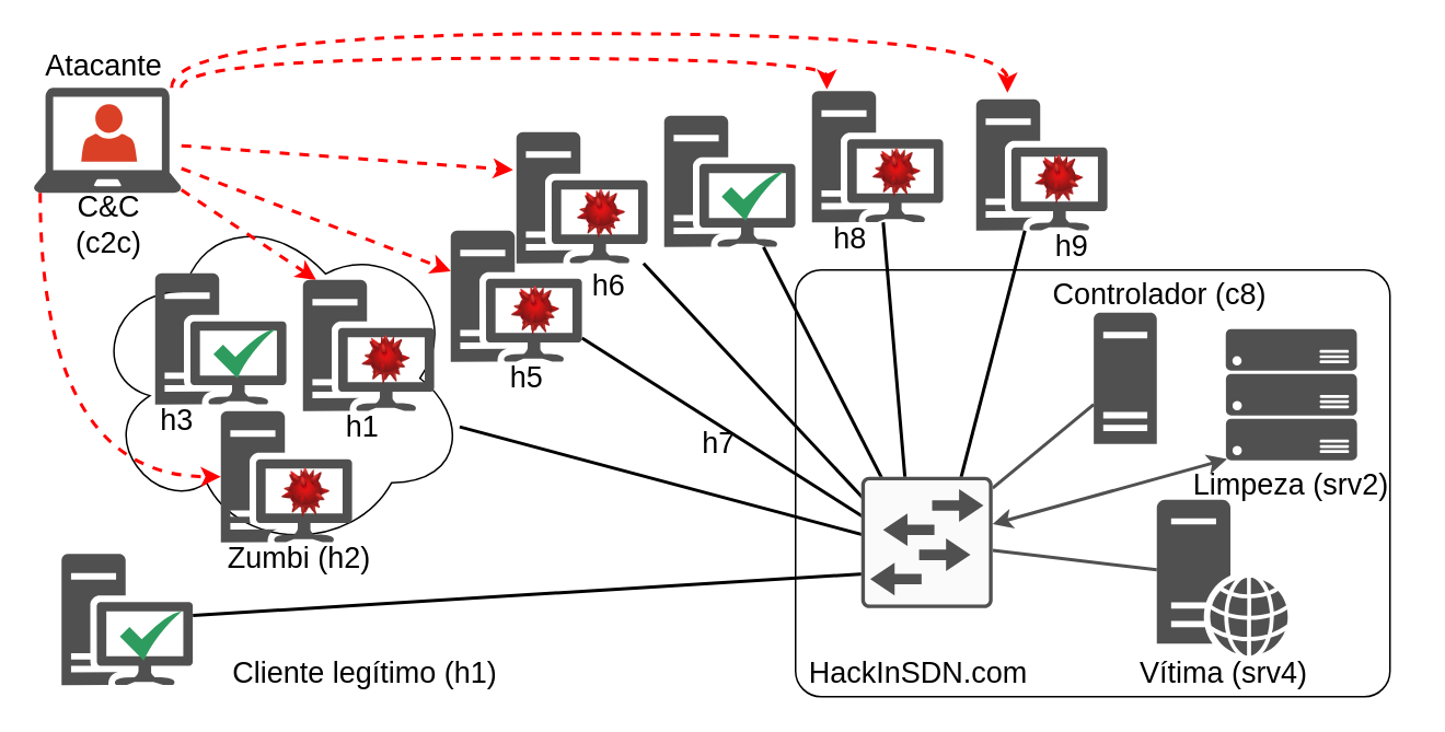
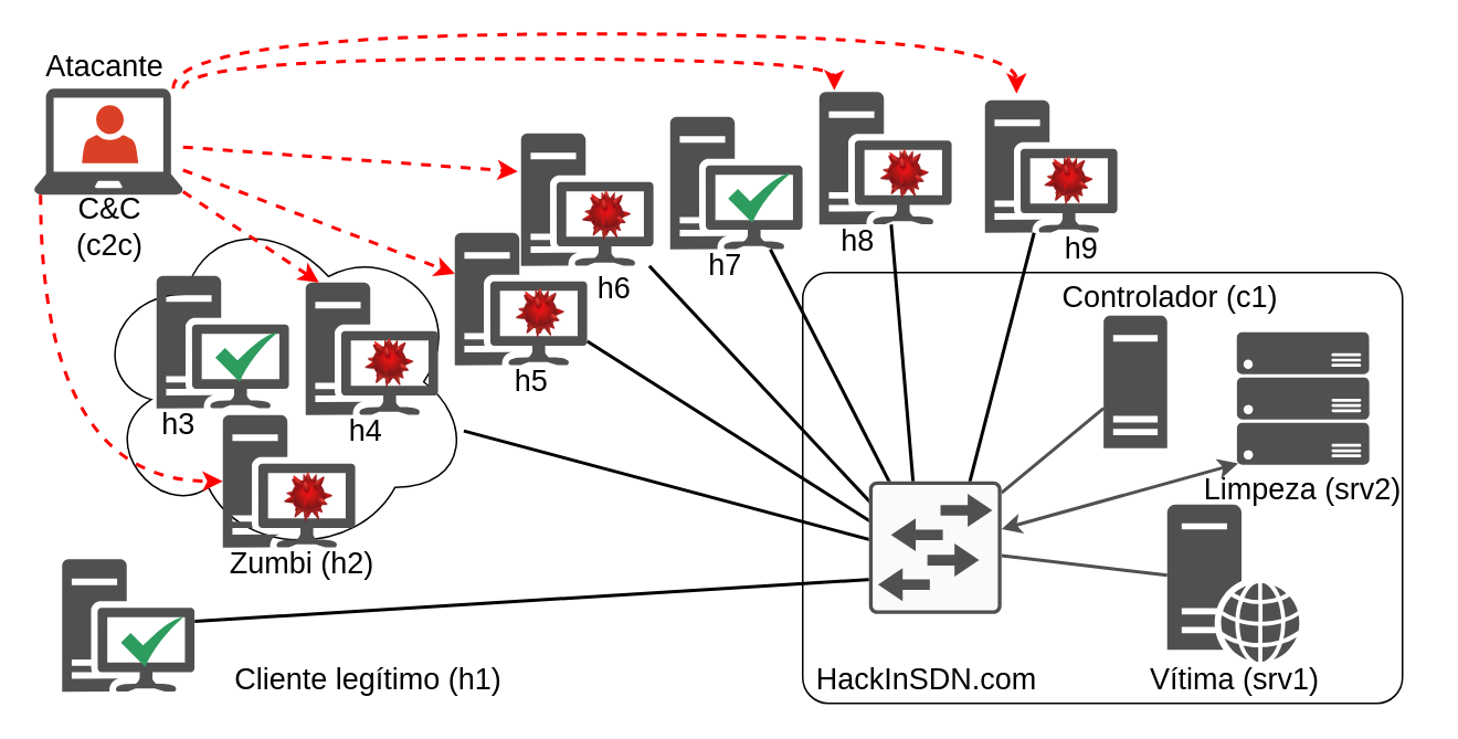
  <mxCell id="0" />
  <mxCell id="1" parent="0" />
  <mxCell id="2" value="" style="rounded=1;whiteSpace=wrap;html=1;fontSize=18;arcSize=6;" parent="1" vertex="1"><mxGeometry x="484" y="164" width="362" height="260" as="geometry" /></mxCell>
  <mxCell id="3" value="" style="ellipse;shape=cloud;whiteSpace=wrap;html=1;" parent="1" vertex="1"><mxGeometry x="54" y="124" width="230" height="212" as="geometry" /></mxCell>
  <mxCell id="4" style="edgeStyle=none;rounded=0;orthogonalLoop=1;jettySize=auto;html=1;endArrow=none;endFill=0;strokeWidth=2;entryX=0.325;entryY=0.525;entryDx=0;entryDy=0;entryPerimeter=0;" parent="1" source="3" target="29" edge="1"><mxGeometry relative="1" as="geometry"><mxPoint x="534" y="358.299" as="targetPoint" /></mxGeometry></mxCell>
  <mxCell id="5" style="rounded=0;orthogonalLoop=1;jettySize=auto;html=1;endArrow=none;endFill=0;strokeWidth=2;entryX=0.25;entryY=0.725;entryDx=0;entryDy=0;entryPerimeter=0;" parent="1" source="54" target="29" edge="1"><mxGeometry relative="1" as="geometry"><mxPoint x="534" y="377.11" as="targetPoint" /></mxGeometry></mxCell>
  <mxCell id="6" value="" style="aspect=fixed;pointerEvents=1;shadow=0;dashed=0;html=1;strokeColor=none;labelPosition=center;verticalLabelPosition=bottom;verticalAlign=top;align=center;fillColor=#505050;shape=mxgraph.mscae.enterprise.workstation_client" parent="1" vertex="1"><mxGeometry x="134" y="250" width="80" height="80" as="geometry" /></mxCell>
  <mxCell id="7" value="" style="aspect=fixed;pointerEvents=1;shadow=0;dashed=0;html=1;strokeColor=none;labelPosition=center;verticalLabelPosition=bottom;verticalAlign=top;align=center;fillColor=#505050;shape=mxgraph.mscae.enterprise.workstation_client" parent="1" vertex="1"><mxGeometry x="184" y="170" width="80" height="80" as="geometry" /></mxCell>
  <mxCell id="8" style="edgeStyle=none;rounded=0;orthogonalLoop=1;jettySize=auto;html=1;endArrow=none;endFill=0;strokeWidth=2;entryX=0.125;entryY=0.375;entryDx=0;entryDy=0;entryPerimeter=0;" parent="1" source="39" target="29" edge="1"><mxGeometry relative="1" as="geometry"><mxPoint x="534" y="334.421" as="targetPoint" /></mxGeometry></mxCell>
  <mxCell id="9" style="edgeStyle=none;rounded=0;orthogonalLoop=1;jettySize=auto;html=1;endArrow=none;endFill=0;strokeWidth=2;entryX=0.35;entryY=0.388;entryDx=0;entryDy=0;entryPerimeter=0;" parent="1" source="45" target="29" edge="1"><mxGeometry relative="1" as="geometry"><mxPoint x="547.356" y="320" as="targetPoint" /></mxGeometry></mxCell>
  <mxCell id="10" style="edgeStyle=none;rounded=0;orthogonalLoop=1;jettySize=auto;html=1;endArrow=none;endFill=0;strokeWidth=2;entryX=0.375;entryY=0.5;entryDx=0;entryDy=0;entryPerimeter=0;" parent="1" source="48" target="29" edge="1"><mxGeometry relative="1" as="geometry"><mxPoint x="553.98" y="317.967" as="targetPoint" /></mxGeometry></mxCell>
  <mxCell id="11" style="edgeStyle=none;rounded=0;orthogonalLoop=1;jettySize=auto;html=1;endArrow=none;endFill=0;strokeWidth=2;" parent="1" source="51" edge="1"><mxGeometry relative="1" as="geometry"><mxPoint x="577.149" y="320" as="targetPoint" /></mxGeometry></mxCell>
  <mxCell id="12" style="edgeStyle=none;rounded=0;orthogonalLoop=1;jettySize=auto;html=1;endArrow=none;endFill=0;strokeWidth=2;entryX=0.213;entryY=0.375;entryDx=0;entryDy=0;entryPerimeter=0;" parent="1" source="42" target="29" edge="1"><mxGeometry relative="1" as="geometry"><mxPoint x="534" y="322.82" as="targetPoint" /></mxGeometry></mxCell>
  <mxCell id="13" value="" style="aspect=fixed;pointerEvents=1;shadow=0;dashed=0;html=1;strokeColor=none;labelPosition=center;verticalLabelPosition=bottom;verticalAlign=top;align=center;fillColor=#505050;shape=mxgraph.mscae.enterprise.workstation_client" parent="1" vertex="1"><mxGeometry x="94" y="166" width="80" height="80" as="geometry" /></mxCell>
  <mxCell id="14" style="edgeStyle=none;rounded=0;orthogonalLoop=1;jettySize=auto;html=1;entryX=0.1;entryY=0;entryDx=0;entryDy=0;entryPerimeter=0;endArrow=classic;endFill=1;strokeWidth=2;dashed=1;strokeColor=#FF0000;" parent="1" source="32" target="7" edge="1"><mxGeometry relative="1" as="geometry"><mxPoint x="83.053" y="20" as="sourcePoint" /></mxGeometry></mxCell>
  <mxCell id="15" style="edgeStyle=none;rounded=0;orthogonalLoop=1;jettySize=auto;html=1;dashed=1;endArrow=classic;endFill=1;strokeWidth=2;strokeColor=#FF0000;" parent="1" source="32" target="39" edge="1"><mxGeometry relative="1" as="geometry"><mxPoint x="94" y="4.333" as="sourcePoint" /></mxGeometry></mxCell>
  <mxCell id="16" style="edgeStyle=none;rounded=0;orthogonalLoop=1;jettySize=auto;html=1;entryX=-0.025;entryY=0.288;entryDx=0;entryDy=0;entryPerimeter=0;dashed=1;endArrow=classic;endFill=1;strokeWidth=2;strokeColor=#FF0000;" parent="1" source="32" target="42" edge="1"><mxGeometry relative="1" as="geometry"><mxPoint x="94" y="-12.575" as="sourcePoint" /></mxGeometry></mxCell>
  <mxCell id="17" style="rounded=0;orthogonalLoop=1;jettySize=auto;html=1;dashed=1;endArrow=classic;endFill=1;strokeWidth=2;entryX=0.113;entryY=-0.012;entryDx=0;entryDy=0;entryPerimeter=0;strokeColor=#FF0000;edgeStyle=orthogonalEdgeStyle;curved=1;" parent="1" source="32" target="48" edge="1"><mxGeometry relative="1" as="geometry"><mxPoint x="94" y="-23.293" as="sourcePoint" /><mxPoint x="394" y="-50" as="targetPoint" /><Array as="points"><mxPoint x="110" y="35" /><mxPoint x="503" y="35" /></Array></mxGeometry></mxCell>
  <mxCell id="18" style="edgeStyle=orthogonalEdgeStyle;rounded=0;orthogonalLoop=1;jettySize=auto;html=1;entryX=0.238;entryY=-0.05;entryDx=0;entryDy=0;entryPerimeter=0;dashed=1;endArrow=classic;endFill=1;strokeWidth=2;strokeColor=#FF0000;curved=1;" parent="1" source="32" target="51" edge="1"><mxGeometry relative="1" as="geometry"><mxPoint x="94" y="-25.481" as="sourcePoint" /><Array as="points"><mxPoint x="104" y="20" /><mxPoint x="613" y="20" /></Array></mxGeometry></mxCell>
  <mxCell id="19" style="edgeStyle=orthogonalEdgeStyle;rounded=0;orthogonalLoop=1;jettySize=auto;html=1;entryX=0;entryY=0.5;entryDx=0;entryDy=0;entryPerimeter=0;dashed=1;endArrow=classic;endFill=1;strokeWidth=2;curved=1;strokeColor=#FF0000;" parent="1" source="32" target="6" edge="1"><mxGeometry relative="1" as="geometry"><mxPoint x="24" y="20" as="sourcePoint" /><Array as="points"><mxPoint x="24" y="290" /></Array></mxGeometry></mxCell>
  <mxCell id="20" value="" style="pointerEvents=1;shadow=0;dashed=0;html=1;strokeColor=none;labelPosition=center;verticalLabelPosition=bottom;verticalAlign=top;outlineConnect=0;align=center;shape=mxgraph.office.users.user;fillColor=#DA4026;" parent="1" vertex="1"><mxGeometry x="49" y="63" width="34" height="35" as="geometry" /></mxCell>
  <mxCell id="21" value="" style="image;html=1;labelBackgroundColor=#ffffff;image=img/lib/clip_art/computers/Virus_128x128.png;fillColor=#FF0000;gradientColor=#FF0000;" parent="1" vertex="1"><mxGeometry x="220" y="204" width="30" height="30" as="geometry" /></mxCell>
  <mxCell id="22" value="" style="image;html=1;labelBackgroundColor=#ffffff;image=img/lib/clip_art/computers/Virus_128x128.png;fillColor=#FF0000;gradientColor=#FF0000;" parent="1" vertex="1"><mxGeometry x="171" y="285" width="30" height="30" as="geometry" /></mxCell>
  <mxCell id="23" value="" style="html=1;aspect=fixed;strokeColor=none;shadow=0;align=center;verticalAlign=top;fillColor=#2D9C5E;shape=mxgraph.gcp2.check" parent="1" vertex="1"><mxGeometry x="129.5" y="200" width="37.5" height="30" as="geometry" /></mxCell>
  <mxCell id="24" value="C&amp;amp;C&lt;br&gt;(c2c)" style="text;html=1;strokeColor=none;fillColor=none;align=center;verticalAlign=middle;whiteSpace=wrap;rounded=0;fontSize=18;" parent="1" vertex="1"><mxGeometry x="46" y="127" width="40" height="20" as="geometry" /></mxCell>
  <mxCell id="25" value="Atacante" style="text;html=1;strokeColor=none;fillColor=none;align=center;verticalAlign=middle;whiteSpace=wrap;rounded=0;fontSize=18;" parent="1" vertex="1"><mxGeometry x="43" y="30" width="40" height="20" as="geometry" /></mxCell>
  <mxCell id="26" style="rounded=0;orthogonalLoop=1;jettySize=auto;html=1;endArrow=none;endFill=0;strokeColor=#505050;strokeWidth=2;fontSize=18;" parent="1" source="29" target="30" edge="1"><mxGeometry relative="1" as="geometry" /></mxCell>
  <mxCell id="27" style="edgeStyle=none;rounded=0;orthogonalLoop=1;jettySize=auto;html=1;entryX=0.01;entryY=0.99;entryDx=0;entryDy=0;entryPerimeter=0;endArrow=classic;endFill=1;strokeColor=#505050;strokeWidth=2;fontSize=18;startArrow=classic;startFill=1;" parent="1" source="29" target="31" edge="1"><mxGeometry relative="1" as="geometry" /></mxCell>
  <mxCell id="28" style="rounded=0;orthogonalLoop=1;jettySize=auto;html=1;startArrow=none;startFill=0;endArrow=none;endFill=0;strokeColor=#505050;strokeWidth=2;fontSize=18;" parent="1" source="29" target="56" edge="1"><mxGeometry relative="1" as="geometry" /></mxCell>
  <mxCell id="29" value="" style="points=[[0.015,0.015,0],[0.985,0.015,0],[0.985,0.985,0],[0.015,0.985,0],[0.25,0,0],[0.5,0,0],[0.75,0,0],[1,0.25,0],[1,0.5,0],[1,0.75,0],[0.75,1,0],[0.5,1,0],[0.25,1,0],[0,0.75,0],[0,0.5,0],[0,0.25,0]];verticalLabelPosition=bottom;html=1;verticalAlign=top;aspect=fixed;align=center;pointerEvents=1;shape=mxgraph.cisco19.rect;prIcon=workgroup_switch;fillColor=#FAFAFA;strokeColor=#505050;fontSize=18;" parent="1" vertex="1"><mxGeometry x="524" y="290" width="80" height="80" as="geometry" /></mxCell>
  <mxCell id="30" value="" style="pointerEvents=1;shadow=0;dashed=0;html=1;strokeColor=none;fillColor=#505050;labelPosition=center;verticalLabelPosition=bottom;verticalAlign=top;outlineConnect=0;align=center;shape=mxgraph.office.servers.web_server;" parent="1" vertex="1"><mxGeometry x="704" y="304" width="80" height="95" as="geometry" /></mxCell>
  <mxCell id="31" value="" style="aspect=fixed;pointerEvents=1;shadow=0;dashed=0;html=1;strokeColor=none;labelPosition=center;verticalLabelPosition=bottom;verticalAlign=top;align=center;fillColor=#505050;shape=mxgraph.azure.server_rack" parent="1" vertex="1"><mxGeometry x="746" y="200" width="80" height="80" as="geometry" /></mxCell>
  <mxCell id="32" value="" style="pointerEvents=1;shadow=0;dashed=0;html=1;strokeColor=none;fillColor=#505050;labelPosition=center;verticalLabelPosition=bottom;verticalAlign=top;outlineConnect=0;align=center;shape=mxgraph.office.devices.laptop;fontSize=18;" parent="1" vertex="1"><mxGeometry x="20" y="53" width="90" height="64" as="geometry" /></mxCell>
- <mxCell id="33" value="Vítima (srv4)" style="text;html=1;strokeColor=none;fillColor=none;align=center;verticalAlign=middle;whiteSpace=wrap;rounded=0;fontSize=18;" parent="1" vertex="1"><mxGeometry x="685.6" y="400" width="118.4" height="20" as="geometry" /></mxCell>
+ <mxCell id="33" value="Vítima (srv1)" style="text;html=1;strokeColor=none;fillColor=none;align=center;verticalAlign=middle;whiteSpace=wrap;rounded=0;fontSize=18;" parent="1" vertex="1"><mxGeometry x="685.6" y="400" width="118.4" height="20" as="geometry" /></mxCell>
  <mxCell id="34" value="Cliente legítimo (h1)" style="text;html=1;strokeColor=none;fillColor=none;align=center;verticalAlign=middle;whiteSpace=wrap;rounded=0;fontSize=18;" parent="1" vertex="1"><mxGeometry x="140" y="400" width="164" height="20" as="geometry" /></mxCell>
  <mxCell id="35" value="Zumbi (h2)" style="text;html=1;strokeColor=none;fillColor=none;align=center;verticalAlign=middle;whiteSpace=wrap;rounded=0;fontSize=18;" parent="1" vertex="1"><mxGeometry x="110" y="330" width="144" height="20" as="geometry" /></mxCell>
  <mxCell id="36" value="Limpeza (srv2)" style="text;html=1;strokeColor=none;fillColor=none;align=center;verticalAlign=middle;whiteSpace=wrap;rounded=0;fontSize=18;" parent="1" vertex="1"><mxGeometry x="714" y="285" width="144" height="20" as="geometry" /></mxCell>
  <mxCell id="37" style="edgeStyle=none;rounded=0;orthogonalLoop=1;jettySize=auto;html=1;exitX=0.5;exitY=1;exitDx=0;exitDy=0;startArrow=classic;startFill=1;endArrow=classic;endFill=1;strokeColor=#505050;strokeWidth=2;fontSize=18;" parent="1" source="36" target="36" edge="1"><mxGeometry relative="1" as="geometry" /></mxCell>
  <mxCell id="38" value="" style="group" parent="1" vertex="1" connectable="0"><mxGeometry x="274" y="140" width="80" height="80" as="geometry" /></mxCell>
  <mxCell id="39" value="" style="aspect=fixed;pointerEvents=1;shadow=0;dashed=0;html=1;strokeColor=none;labelPosition=center;verticalLabelPosition=bottom;verticalAlign=top;align=center;fillColor=#505050;shape=mxgraph.mscae.enterprise.workstation_client" parent="38" vertex="1"><mxGeometry width="80" height="80" as="geometry" /></mxCell>
  <mxCell id="40" value="" style="image;html=1;labelBackgroundColor=#ffffff;image=img/lib/clip_art/computers/Virus_128x128.png;fillColor=#FF0000;gradientColor=#FF0000;" parent="38" vertex="1"><mxGeometry x="37" y="34" width="30" height="30" as="geometry" /></mxCell>
  <mxCell id="41" value="" style="group" parent="1" vertex="1" connectable="0"><mxGeometry x="314" y="80" width="80" height="80" as="geometry" /></mxCell>
  <mxCell id="42" value="" style="aspect=fixed;pointerEvents=1;shadow=0;dashed=0;html=1;strokeColor=none;labelPosition=center;verticalLabelPosition=bottom;verticalAlign=top;align=center;fillColor=#505050;shape=mxgraph.mscae.enterprise.workstation_client" parent="41" vertex="1"><mxGeometry width="80" height="80" as="geometry" /></mxCell>
  <mxCell id="43" value="" style="image;html=1;labelBackgroundColor=#ffffff;image=img/lib/clip_art/computers/Virus_128x128.png;fillColor=#FF0000;gradientColor=#FF0000;" parent="41" vertex="1"><mxGeometry x="37" y="35" width="30" height="30" as="geometry" /></mxCell>
  <mxCell id="44" value="" style="group" parent="1" vertex="1" connectable="0"><mxGeometry x="404" y="70" width="80" height="80" as="geometry" /></mxCell>
  <mxCell id="45" value="" style="aspect=fixed;pointerEvents=1;shadow=0;dashed=0;html=1;strokeColor=none;labelPosition=center;verticalLabelPosition=bottom;verticalAlign=top;align=center;fillColor=#505050;shape=mxgraph.mscae.enterprise.workstation_client" parent="44" vertex="1"><mxGeometry width="80" height="80" as="geometry" /></mxCell>
  <mxCell id="46" value="" style="html=1;aspect=fixed;strokeColor=none;shadow=0;align=center;verticalAlign=top;fillColor=#2D9C5E;shape=mxgraph.gcp2.check" parent="44" vertex="1"><mxGeometry x="35" y="34" width="37.5" height="30" as="geometry" /></mxCell>
  <mxCell id="47" value="" style="group" parent="1" vertex="1" connectable="0"><mxGeometry x="494" y="55" width="80" height="80" as="geometry" /></mxCell>
  <mxCell id="48" value="" style="aspect=fixed;pointerEvents=1;shadow=0;dashed=0;html=1;strokeColor=none;labelPosition=center;verticalLabelPosition=bottom;verticalAlign=top;align=center;fillColor=#505050;shape=mxgraph.mscae.enterprise.workstation_client" parent="47" vertex="1"><mxGeometry width="80" height="80" as="geometry" /></mxCell>
  <mxCell id="49" value="" style="image;html=1;labelBackgroundColor=#ffffff;image=img/lib/clip_art/computers/Virus_128x128.png;fillColor=#FF0000;gradientColor=#FF0000;" parent="47" vertex="1"><mxGeometry x="37" y="35" width="30" height="30" as="geometry" /></mxCell>
  <mxCell id="50" value="" style="group" parent="1" vertex="1" connectable="0"><mxGeometry x="594" y="60" width="80" height="80" as="geometry" /></mxCell>
  <mxCell id="51" value="" style="aspect=fixed;pointerEvents=1;shadow=0;dashed=0;html=1;strokeColor=none;labelPosition=center;verticalLabelPosition=bottom;verticalAlign=top;align=center;fillColor=#505050;shape=mxgraph.mscae.enterprise.workstation_client" parent="50" vertex="1"><mxGeometry width="80" height="80" as="geometry" /></mxCell>
  <mxCell id="52" value="" style="image;html=1;labelBackgroundColor=#ffffff;image=img/lib/clip_art/computers/Virus_128x128.png;fillColor=#FF0000;gradientColor=#FF0000;" parent="50" vertex="1"><mxGeometry x="36" y="34" width="30" height="30" as="geometry" /></mxCell>
  <mxCell id="53" value="" style="group" parent="1" vertex="1" connectable="0"><mxGeometry x="37" y="337" width="80" height="80" as="geometry" /></mxCell>
  <mxCell id="54" value="" style="aspect=fixed;pointerEvents=1;shadow=0;dashed=0;html=1;strokeColor=none;labelPosition=center;verticalLabelPosition=bottom;verticalAlign=top;align=center;fillColor=#505050;shape=mxgraph.mscae.enterprise.workstation_client" parent="53" vertex="1"><mxGeometry width="80" height="80" as="geometry" /></mxCell>
  <mxCell id="55" value="" style="html=1;aspect=fixed;strokeColor=none;shadow=0;align=center;verticalAlign=top;fillColor=#2D9C5E;shape=mxgraph.gcp2.check" parent="53" vertex="1"><mxGeometry x="35.5" y="35" width="37.5" height="30" as="geometry" /></mxCell>
  <mxCell id="56" value="" style="aspect=fixed;pointerEvents=1;shadow=0;dashed=0;html=1;strokeColor=none;labelPosition=center;verticalLabelPosition=bottom;verticalAlign=top;align=center;fillColor=#505050;shape=mxgraph.mscae.enterprise.server_generic;fontSize=18;" parent="1" vertex="1"><mxGeometry x="665.6" y="190" width="38.4" height="80" as="geometry" /></mxCell>
- <mxCell id="57" value="Controlador (c8)" style="text;html=1;strokeColor=none;fillColor=none;align=center;verticalAlign=middle;whiteSpace=wrap;rounded=0;fontSize=18;" parent="1" vertex="1"><mxGeometry x="633.6" y="169" width="144" height="20" as="geometry" /></mxCell>
+ <mxCell id="57" value="Controlador (c1)" style="text;html=1;strokeColor=none;fillColor=none;align=center;verticalAlign=middle;whiteSpace=wrap;rounded=0;fontSize=18;" parent="1" vertex="1"><mxGeometry x="633.6" y="169" width="144" height="20" as="geometry" /></mxCell>
  <mxCell id="58" value="HackInSDN.com" style="text;html=1;strokeColor=none;fillColor=none;align=center;verticalAlign=middle;whiteSpace=wrap;rounded=0;fontSize=18;" parent="1" vertex="1"><mxGeometry x="494" y="400" width="130" height="20" as="geometry" /></mxCell>
  <mxCell id="59" value="h3" style="text;html=1;strokeColor=none;fillColor=none;align=center;verticalAlign=middle;whiteSpace=wrap;rounded=0;fontSize=18;" vertex="1" parent="1"><mxGeometry x="74" y="246" width="67" height="20" as="geometry" /></mxCell>
- <mxCell id="60" value="h1" style="text;html=1;strokeColor=none;fillColor=none;align=center;verticalAlign=middle;whiteSpace=wrap;rounded=0;fontSize=18;" vertex="1" parent="1"><mxGeometry x="187" y="250" width="67" height="20" as="geometry" /></mxCell>
+ <mxCell id="60" value="h4" style="text;html=1;strokeColor=none;fillColor=none;align=center;verticalAlign=middle;whiteSpace=wrap;rounded=0;fontSize=18;" vertex="1" parent="1"><mxGeometry x="187" y="250" width="67" height="20" as="geometry" /></mxCell>
  <mxCell id="61" value="h5" style="text;html=1;strokeColor=none;fillColor=none;align=center;verticalAlign=middle;whiteSpace=wrap;rounded=0;fontSize=18;" vertex="1" parent="1"><mxGeometry x="287" y="220" width="67" height="20" as="geometry" /></mxCell>
  <mxCell id="62" value="h6" style="text;html=1;strokeColor=none;fillColor=none;align=center;verticalAlign=middle;whiteSpace=wrap;rounded=0;fontSize=18;" vertex="1" parent="1"><mxGeometry x="337" y="164" width="67" height="20" as="geometry" /></mxCell>
- <mxCell id="63" value="h7" style="text;html=1;strokeColor=none;fillColor=none;align=center;verticalAlign=middle;whiteSpace=wrap;rounded=0;fontSize=18;" vertex="1" parent="1"><mxGeometry x="404" y="260" width="67" height="20" as="geometry" /></mxCell>
+ <mxCell id="63" value="h7" style="text;html=1;strokeColor=none;fillColor=none;align=center;verticalAlign=middle;whiteSpace=wrap;rounded=0;fontSize=18;" vertex="1" parent="1"><mxGeometry x="404" y="150" width="67" height="20" as="geometry" /></mxCell>
  <mxCell id="64" value="h8" style="text;html=1;strokeColor=none;fillColor=none;align=center;verticalAlign=middle;whiteSpace=wrap;rounded=0;fontSize=18;" vertex="1" parent="1"><mxGeometry x="484" y="135" width="67" height="20" as="geometry" /></mxCell>
  <mxCell id="65" value="h9" style="text;html=1;strokeColor=none;fillColor=none;align=center;verticalAlign=middle;whiteSpace=wrap;rounded=0;fontSize=18;" vertex="1" parent="1"><mxGeometry x="618.6" y="140" width="67" height="20" as="geometry" /></mxCell>
